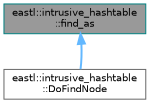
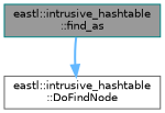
  digraph {
    rankdir=TB
    node [fontname=Helvetica fontsize=10 shape=box style=filled]
    n1 [color=teal fillcolor=grey60 fontcolor=black height=0.2 label="eastl::intrusive_hashtable\l::find_as" width=0.4]
    n2 [color=gray40 fillcolor=white height=0.2 label="eastl::intrusive_hashtable\l::DoFindNode" width=0.4]
-   n2 -> n1 [color=steelblue1 fontname=Helvetica fontsize=10 labelfontname=Helvetica labelfontsize=10 style=bold]
+   n1 -> n2 [color=steelblue1 fontname=Helvetica fontsize=10 labelfontname=Helvetica labelfontsize=10 style=bold]
  }
